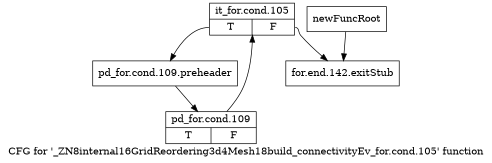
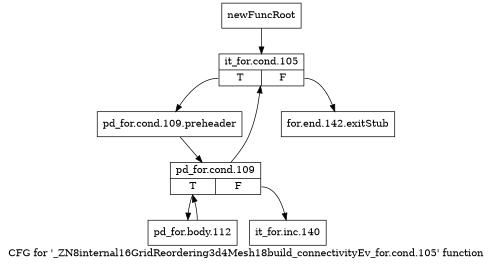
  digraph {
    label="CFG for '_ZN8internal16GridReordering3d4Mesh18build_connectivityEv_for.cond.105' function"
    node [shape=record]
    n1 [label="{newFuncRoot}"]
    n2 [label="{it_for.cond.105|{<s0>T|<s1>F}}"]
    n3 [label="{for.end.142.exitStub}"]
    n4 [label="{pd_for.cond.109.preheader}"]
    n5 [label="{pd_for.cond.109|{<s0>T|<s1>F}}"]
-   n1 -> n3
+   n6 [label="{pd_for.body.112}"]
+   n7 [label="{it_for.inc.140}"]
+   n1 -> n2
    n2 -> n3 [tailport=s1]
    n2 -> n4 [tailport=s0]
    n4 -> n5
    n5 -> n2
+   n5 -> n6 [tailport=s0]
+   n5 -> n7 [tailport=s1]
+   n6 -> n5
  }
